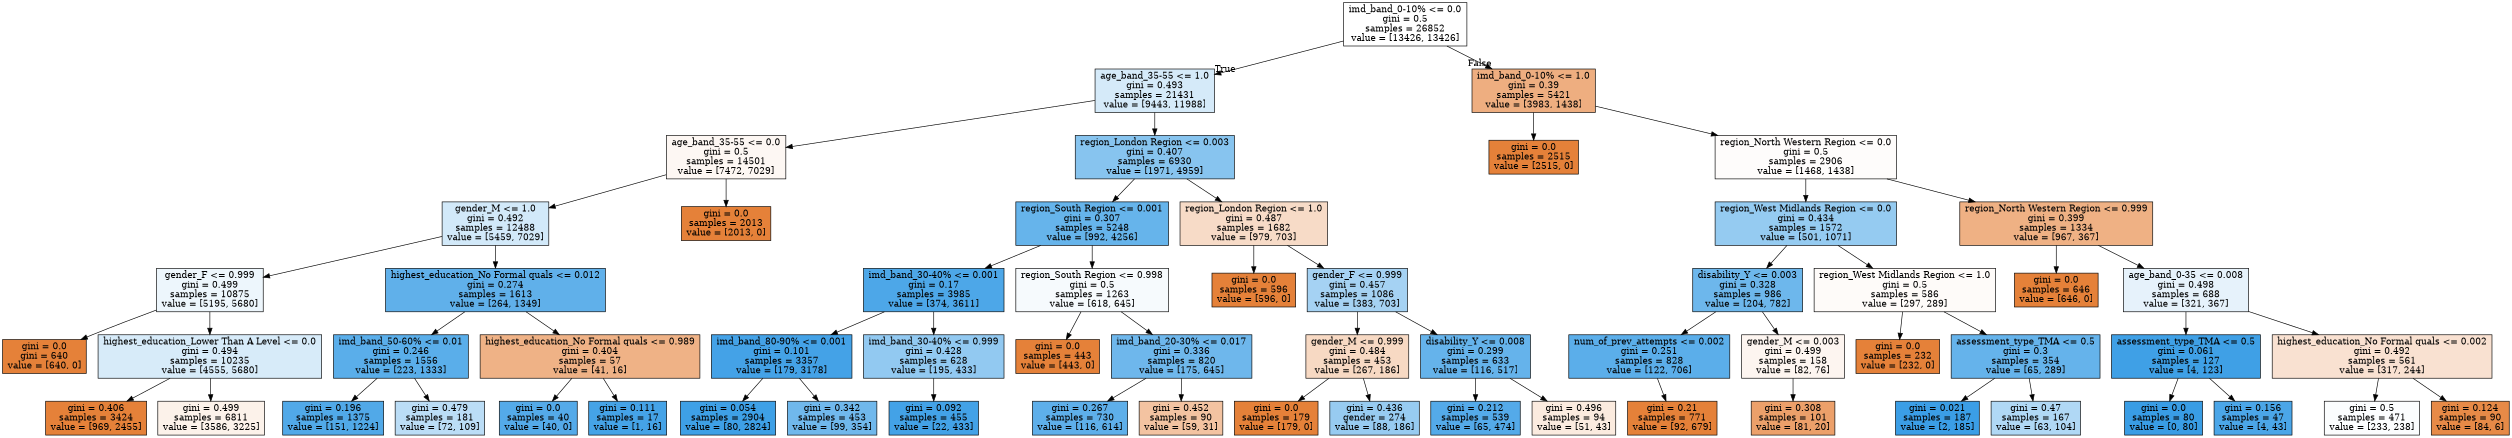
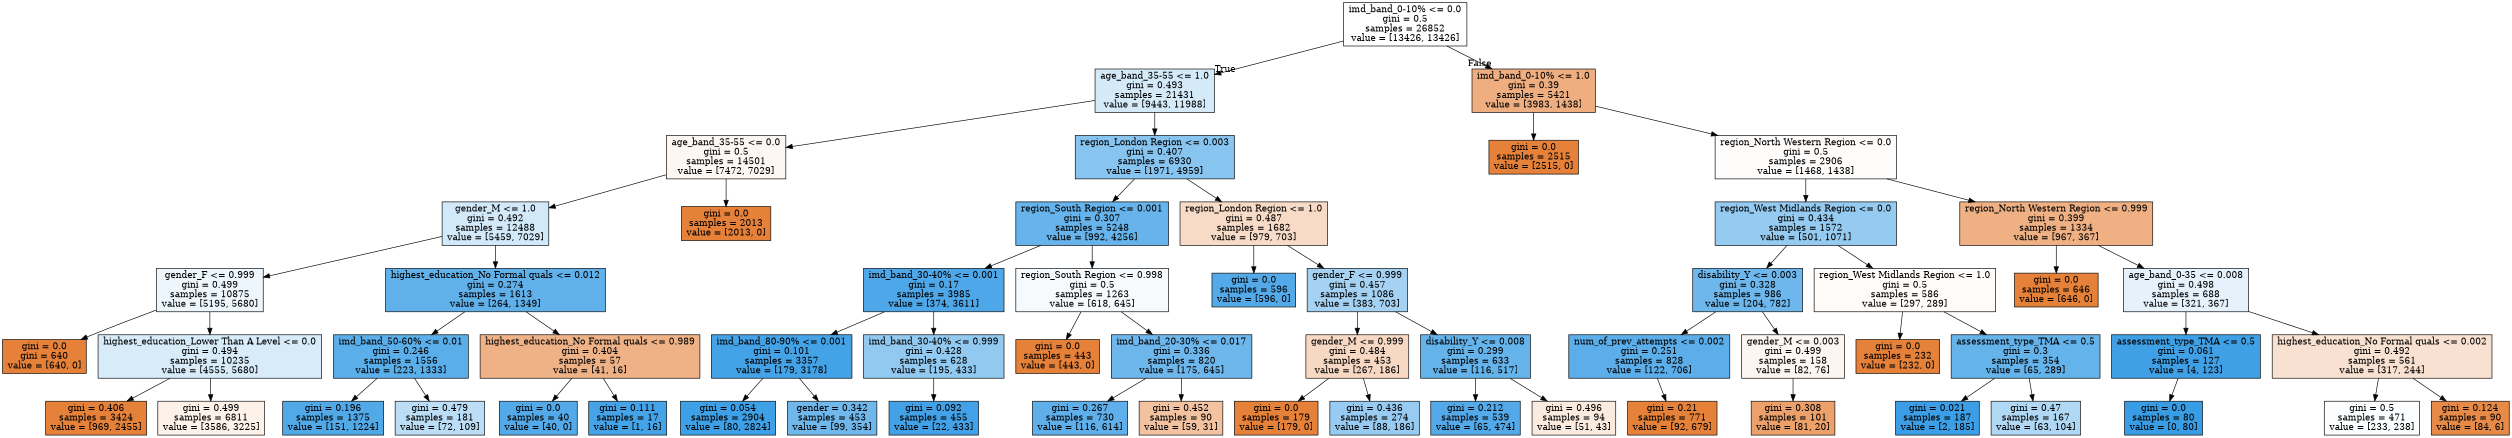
  digraph {
    node [color=black fillcolor="#e58139ff" shape=box style=filled]
    n1 [fillcolor="#e5813900" label="imd_band_0-10% <= 0.0\ngini = 0.5\nsamples = 26852\nvalue = [13426, 13426]"]
    n2 [fillcolor="#399de536" label="age_band_35-55 <= 1.0\ngini = 0.493\nsamples = 21431\nvalue = [9443, 11988]"]
    n3 [fillcolor="#e58139a3" label="imd_band_0-10% <= 1.0\ngini = 0.39\nsamples = 5421\nvalue = [3983, 1438]"]
    n4 [fillcolor="#e581390f" label="age_band_35-55 <= 0.0\ngini = 0.5\nsamples = 14501\nvalue = [7472, 7029]"]
    n5 [fillcolor="#399de59a" label="region_London Region <= 0.003\ngini = 0.407\nsamples = 6930\nvalue = [1971, 4959]"]
    n6 [label="gini = 0.0\nsamples = 2515\nvalue = [2515, 0]"]
    n7 [fillcolor="#e5813905" label="region_North Western Region <= 0.0\ngini = 0.5\nsamples = 2906\nvalue = [1468, 1438]"]
    n8 [fillcolor="#399de539" label="gender_M <= 1.0\ngini = 0.492\nsamples = 12488\nvalue = [5459, 7029]"]
    n9 [label="gini = 0.0\nsamples = 2013\nvalue = [2013, 0]"]
    n10 [fillcolor="#399de5c4" label="region_South Region <= 0.001\ngini = 0.307\nsamples = 5248\nvalue = [992, 4256]"]
    n11 [fillcolor="#e5813948" label="region_London Region <= 1.0\ngini = 0.487\nsamples = 1682\nvalue = [979, 703]"]
    n12 [fillcolor="#399de516" label="gender_F <= 0.999\ngini = 0.499\nsamples = 10875\nvalue = [5195, 5680]"]
    n13 [fillcolor="#399de5cd" label="highest_education_No Formal quals <= 0.012\ngini = 0.274\nsamples = 1613\nvalue = [264, 1349]"]
    n14 [label="gini = 0.0\ngini = 640\nvalue = [640, 0]"]
    n15 [fillcolor="#399de533" label="highest_education_Lower Than A Level <= 0.0\ngini = 0.494\nsamples = 10235\nvalue = [4555, 5680]"]
    n16 [fillcolor="#399de5d4" label="imd_band_50-60% <= 0.01\ngini = 0.246\nsamples = 1556\nvalue = [223, 1333]"]
    n17 [fillcolor="#e581399b" label="highest_education_No Formal quals <= 0.989\ngini = 0.404\nsamples = 57\nvalue = [41, 16]"]
    n18 [label="gini = 0.406\nsamples = 3424\nvalue = [969, 2455]"]
    n19 [fillcolor="#e581391a" label="gini = 0.499\nsamples = 6811\nvalue = [3586, 3225]"]
    n20 [fillcolor="#399de5e0" label="gini = 0.196\nsamples = 1375\nvalue = [151, 1224]"]
    n21 [fillcolor="#399de557" label="gini = 0.479\nsamples = 181\nvalue = [72, 109]"]
    n22 [fillcolor="#399de5dc" label="gini = 0.0\nsamples = 40\nvalue = [40, 0]"]
    n23 [fillcolor="#399de5ef" label="gini = 0.111\nsamples = 17\nvalue = [1, 16]"]
    n24 [fillcolor="#399de5e5" label="imd_band_30-40% <= 0.001\ngini = 0.17\nsamples = 3985\nvalue = [374, 3611]"]
    n25 [fillcolor="#399de50b" label="region_South Region <= 0.998\ngini = 0.5\nsamples = 1263\nvalue = [618, 645]"]
-   n26 [label="gini = 0.0\nsamples = 596\nvalue = [596, 0]"]
+   n26 [fillcolor="#399de5dc" label="gini = 0.0\nsamples = 596\nvalue = [596, 0]"]
    n27 [fillcolor="#399de574" label="gender_F <= 0.999\ngini = 0.457\nsamples = 1086\nvalue = [383, 703]"]
    n28 [fillcolor="#399de5f1" label="imd_band_80-90% <= 0.001\ngini = 0.101\nsamples = 3357\nvalue = [179, 3178]"]
    n29 [fillcolor="#399de58c" label="imd_band_30-40% <= 0.999\ngini = 0.428\nsamples = 628\nvalue = [195, 433]"]
    n30 [label="gini = 0.0\nsamples = 443\nvalue = [443, 0]"]
    n31 [fillcolor="#399de5ba" label="imd_band_20-30% <= 0.017\ngini = 0.336\nsamples = 820\nvalue = [175, 645]"]
    n32 [fillcolor="#399de5f8" label="gini = 0.054\nsamples = 2904\nvalue = [80, 2824]"]
-   n33 [fillcolor="#399de5b8" label="gini = 0.342\nsamples = 453\nvalue = [99, 354]"]
+   n33 [fillcolor="#399de5b8" label="gender = 0.342\nsamples = 453\nvalue = [99, 354]"]
    n34 [fillcolor="#399de5f2" label="gini = 0.092\nsamples = 455\nvalue = [22, 433]"]
    n35 [fillcolor="#399de5cf" label="gini = 0.267\nsamples = 730\nvalue = [116, 614]"]
    n36 [fillcolor="#e5813979" label="gini = 0.452\nsamples = 90\nvalue = [59, 31]"]
    n37 [fillcolor="#e581394d" label="gender_M <= 0.999\ngini = 0.484\nsamples = 453\nvalue = [267, 186]"]
    n38 [fillcolor="#399de5c6" label="disability_Y <= 0.008\ngini = 0.299\nsamples = 633\nvalue = [116, 517]"]
    n39 [label="gini = 0.0\nsamples = 179\nvalue = [179, 0]"]
-   n40 [fillcolor="#399de586" label="gini = 0.436\ngender = 274\nvalue = [88, 186]"]
+   n40 [fillcolor="#399de586" label="gini = 0.436\nsamples = 274\nvalue = [88, 186]"]
    n41 [fillcolor="#399de5dc" label="gini = 0.212\nsamples = 539\nvalue = [65, 474]"]
    n42 [fillcolor="#e5813928" label="gini = 0.496\nsamples = 94\nvalue = [51, 43]"]
    n43 [fillcolor="#399de588" label="region_West Midlands Region <= 0.0\ngini = 0.434\nsamples = 1572\nvalue = [501, 1071]"]
    n44 [fillcolor="#e581399e" label="region_North Western Region <= 0.999\ngini = 0.399\nsamples = 1334\nvalue = [967, 367]"]
    n45 [fillcolor="#399de5bc" label="disability_Y <= 0.003\ngini = 0.328\nsamples = 986\nvalue = [204, 782]"]
    n46 [fillcolor="#e5813907" label="region_West Midlands Region <= 1.0\ngini = 0.5\nsamples = 586\nvalue = [297, 289]"]
    n47 [label="gini = 0.0\nsamples = 646\nvalue = [646, 0]"]
    n48 [fillcolor="#399de520" label="age_band_0-35 <= 0.008\ngini = 0.498\nsamples = 688\nvalue = [321, 367]"]
    n49 [fillcolor="#399de5d3" label="num_of_prev_attempts <= 0.002\ngini = 0.251\nsamples = 828\nvalue = [122, 706]"]
    n50 [fillcolor="#e5813913" label="gender_M <= 0.003\ngini = 0.499\nsamples = 158\nvalue = [82, 76]"]
    n51 [label="gini = 0.0\nsamples = 232\nvalue = [232, 0]"]
    n52 [fillcolor="#399de5c6" label="assessment_type_TMA <= 0.5\ngini = 0.3\nsamples = 354\nvalue = [65, 289]"]
    n53 [label="gini = 0.21\nsamples = 771\nvalue = [92, 679]"]
    n54 [fillcolor="#e58139c0" label="gini = 0.308\nsamples = 101\nvalue = [81, 20]"]
    n55 [fillcolor="#399de5fc" label="gini = 0.021\nsamples = 187\nvalue = [2, 185]"]
    n56 [fillcolor="#399de565" label="gini = 0.47\nsamples = 167\nvalue = [63, 104]"]
    n57 [fillcolor="#399de5f7" label="assessment_type_TMA <= 0.5\ngini = 0.061\nsamples = 127\nvalue = [4, 123]"]
    n58 [fillcolor="#e581393b" label="highest_education_No Formal quals <= 0.002\ngini = 0.492\nsamples = 561\nvalue = [317, 244]"]
    n59 [fillcolor="#399de5ff" label="gini = 0.0\nsamples = 80\nvalue = [0, 80]"]
-   n60 [fillcolor="#399de5e7" label="gini = 0.156\nsamples = 47\nvalue = [4, 43]"]
    n61 [fillcolor="#399de505" label="gini = 0.5\nsamples = 471\nvalue = [233, 238]"]
    n62 [fillcolor="#e58139ed" label="gini = 0.124\nsamples = 90\nvalue = [84, 6]"]
    n1 -> n2 [headlabel=True labelangle=45 labeldistance=2.5]
    n1 -> n3 [headlabel=False labelangle=-45 labeldistance=2.5]
    n2 -> n4
    n2 -> n5
    n3 -> n6
    n3 -> n7
    n4 -> n8
    n4 -> n9
    n5 -> n10
    n5 -> n11
    n7 -> n43
    n7 -> n44
    n8 -> n12
    n8 -> n13
    n10 -> n24
    n10 -> n25
    n11 -> n26
    n11 -> n27
    n12 -> n14
    n12 -> n15
    n13 -> n16
    n13 -> n17
    n15 -> n18
    n15 -> n19
    n16 -> n20
    n16 -> n21
    n17 -> n22
    n17 -> n23
    n24 -> n28
    n24 -> n29
    n25 -> n30
    n25 -> n31
    n27 -> n37
    n27 -> n38
    n28 -> n32
    n28 -> n33
    n29 -> n34
    n31 -> n35
    n31 -> n36
    n37 -> n39
    n37 -> n40
    n38 -> n41
    n38 -> n42
    n43 -> n45
    n43 -> n46
    n44 -> n47
    n44 -> n48
    n45 -> n49
    n45 -> n50
    n46 -> n51
    n46 -> n52
    n48 -> n57
    n48 -> n58
    n49 -> n53
    n50 -> n54
    n52 -> n55
    n52 -> n56
    n57 -> n59
-   n57 -> n60
    n58 -> n61
    n58 -> n62
  }
